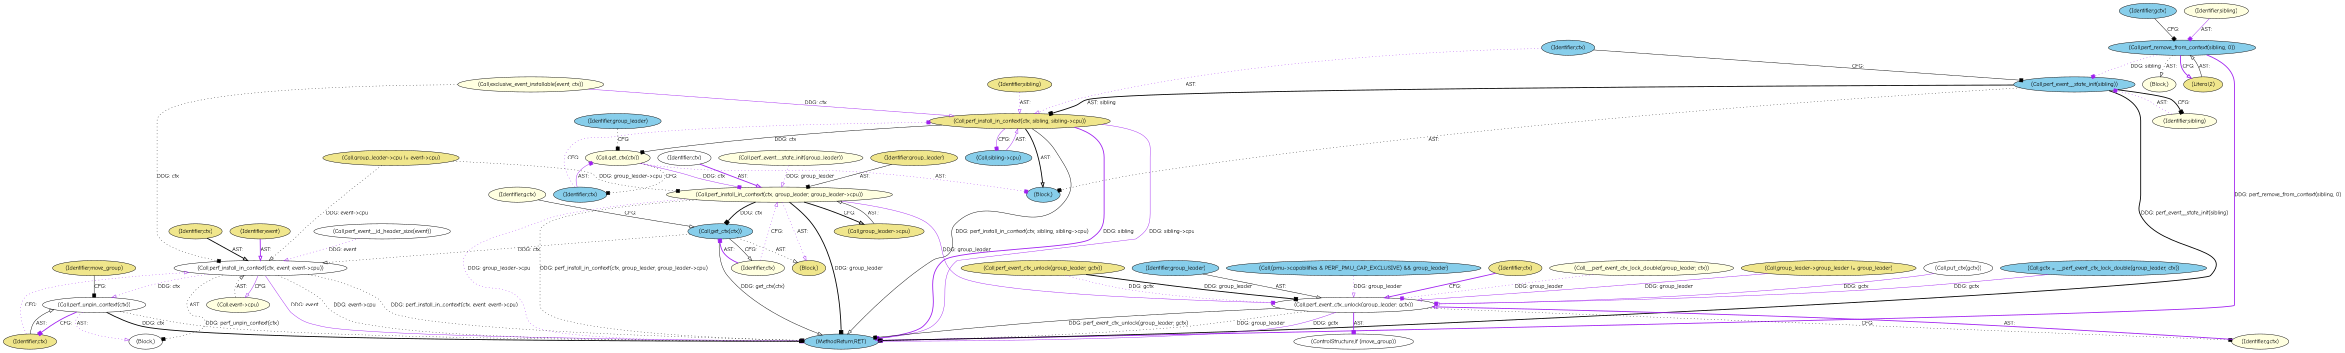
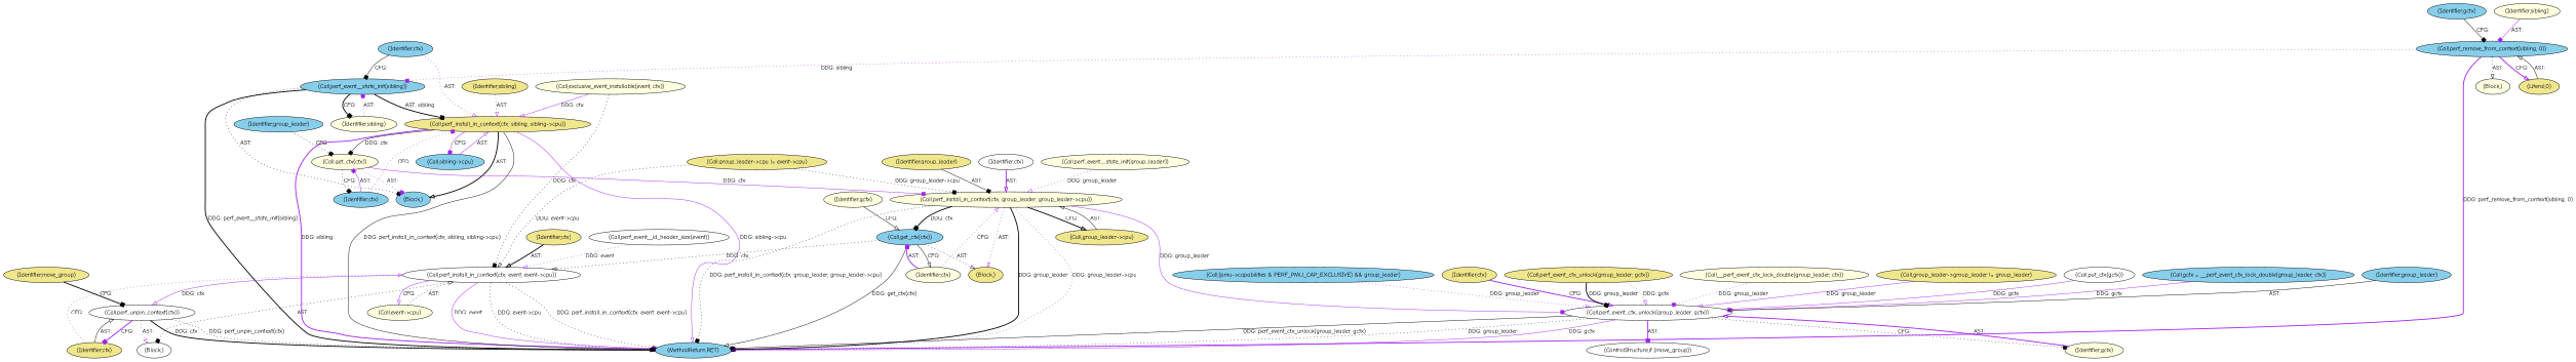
  digraph {
    fontname="Comic Neue"
    node [fillcolor=khaki fontname="Comic Neue" style=filled]
    edge [arrowhead=onormal color=purple fontname="Comic Neue" style=dotted]
    n1 [fillcolor=skyblue label="(Call,perf_remove_from_context(sibling, 0))"]
    n2 [fillcolor=skyblue label="(Call,perf_event__state_init(sibling))"]
    n3 [fillcolor=skyblue label="(MethodReturn,RET)"]
    n4 [fillcolor=lightyellow label="(Block,)"]
-   n5 [label="(Literal,2)"]
+   n5 [label="(Literal,0)"]
    n6 [label="(Call,perf_install_in_context(ctx, sibling, sibling->cpu))"]
    n7 [fillcolor=skyblue label="(Block,)"]
    n8 [fillcolor=lightyellow label="(Identifier,sibling)"]
    n9 [fillcolor=lightyellow label="(Call,get_ctx(ctx))"]
    n10 [fillcolor=skyblue label="(Call,sibling->cpu)"]
    n11 [fillcolor=lightyellow label="(Call,perf_install_in_context(ctx, group_leader, group_leader->cpu))"]
    n12 [fillcolor=skyblue label="(Identifier,ctx)"]
    n13 [fillcolor=skyblue label="(Call,get_ctx(ctx))"]
    n14 [fillcolor=white label="(Call,perf_event_ctx_unlock(group_leader, gctx))"]
    n15 [label="(Call,group_leader->cpu)"]
    n16 [label="(Block,)"]
    n17 [fillcolor=white label="(Call,perf_install_in_context(ctx, event, event->cpu))"]
    n18 [fillcolor=lightyellow label="(Identifier,ctx)"]
    n19 [fillcolor=white label="(ControlStructure,if (move_group))"]
    n20 [fillcolor=lightyellow label="(Identifier,gctx)"]
    n21 [fillcolor=white label="(Call,perf_unpin_context(ctx))"]
    n22 [fillcolor=white label="(Block,)"]
    n23 [fillcolor=lightyellow label="(Call,event->cpu)"]
    n24 [label="(Identifier,ctx)"]
    n25 [fillcolor=lightyellow label="(Identifier,gctx)"]
    n26 [label="(Call,group_leader->group_leader != group_leader)"]
-   n27 [label="(Identifier,event)"]
    n28 [label="(Call,group_leader->cpu != event->cpu)"]
    n29 [fillcolor=white label="(Call,put_ctx(gctx))"]
    n30 [fillcolor=skyblue label="(Identifier,gctx)"]
    n31 [fillcolor=white label="(Identifier,ctx)"]
    n32 [label="(Identifier,move_group)"]
    n33 [label="(Identifier,ctx)"]
    n34 [fillcolor=skyblue label="(Call,gctx = __perf_event_ctx_lock_double(group_leader, ctx))"]
    n35 [fillcolor=skyblue label="(Identifier,group_leader)"]
    n36 [fillcolor=lightyellow label="(Call,perf_event__state_init(group_leader))"]
    n37 [fillcolor=skyblue label="(Call,(pmu->capabilities & PERF_PMU_CAP_EXCLUSIVE) && group_leader)"]
    n38 [label="(Identifier,ctx)"]
    n39 [label="(Call,perf_event_ctx_unlock(group_leader, gctx))"]
    n40 [fillcolor=skyblue label="(Identifier,ctx)"]
    n41 [fillcolor=lightyellow label="(Call,__perf_event_ctx_lock_double(group_leader, ctx))"]
    n42 [fillcolor=white label="(Call,perf_event__id_header_size(event))"]
    n43 [label="(Identifier,group_leader)"]
    n44 [label="(Identifier,sibling)"]
    n45 [fillcolor=lightyellow label="(Call,exclusive_event_installable(event, ctx))"]
    n46 [fillcolor=skyblue label="(Identifier,group_leader)"]
    n47 [fillcolor=lightyellow label="(Identifier,sibling)"]
    n1 -> n2 [arrowhead=box label="DDG: sibling"]
    n1 -> n3 [arrowhead=box label="DDG: perf_remove_from_context(sibling, 0)" style=bold]
    n1 -> n4 [color=black label="AST: "]
    n1 -> n5 [label="CFG: " style=bold]
    n2 -> n3 [color=black label="DDG: perf_event__state_init(sibling)" style=bold]
    n2 -> n6 [arrowhead=box color=black label="AST: sibling" style=bold]
    n2 -> n7 [arrowhead=box color=black label="AST: "]
    n2 -> n8 [arrowhead=box color=black label="CFG: " style=bold]
    n5 -> n1 [color=black label="AST: " style=solid]
    n6 -> n3 [arrowhead=box label="DDG: sibling" style=bold]
    n6 -> n3 [label="DDG: sibling->cpu" style=solid]
    n6 -> n3 [color=black label="DDG: perf_install_in_context(ctx, sibling, sibling->cpu)" style=solid]
    n6 -> n7 [color=black label="AST: " style=bold]
    n6 -> n9 [arrowhead=box color=black label="DDG: ctx" style=solid]
    n6 -> n10 [arrowhead=box label="CFG: " style=solid]
    n8 -> n2 [arrowhead=box label="AST: "]
    n9 -> n7 [arrowhead=box label="AST: "]
    n9 -> n11 [arrowhead=box label="DDG: ctx" style=solid]
    n9 -> n12 [arrowhead=box color=black label="CFG: "]
    n10 -> n6 [label="AST: " style=solid]
    n11 -> n3 [arrowhead=box color=black label="DDG: group_leader" style=bold]
    n11 -> n3 [arrowhead=box label="DDG: group_leader->cpu"]
    n11 -> n3 [arrowhead=box color=black label="DDG: perf_install_in_context(ctx, group_leader, group_leader->cpu)"]
    n11 -> n13 [arrowhead=box color=black label="DDG: ctx" style=bold]
    n11 -> n14 [arrowhead=box label="DDG: group_leader" style=solid]
    n11 -> n15 [color=black label="CFG: " style=bold]
    n11 -> n16 [label="AST: "]
    n12 -> n6 [arrowhead=box label="CFG: "]
    n12 -> n9 [arrowhead=box label="AST: " style=solid]
    n13 -> n3 [color=black label="DDG: get_ctx(ctx)" style=solid]
    n13 -> n16 [color=black label="AST: "]
    n13 -> n17 [color=black label="DDG: ctx"]
    n13 -> n18 [color=black label="CFG: " style=solid]
    n14 -> n3 [arrowhead=box color=black label="DDG: perf_event_ctx_unlock(group_leader, gctx)" style=solid]
    n14 -> n3 [arrowhead=box color=black label="DDG: group_leader"]
    n14 -> n3 [label="DDG: gctx" style=solid]
    n14 -> n19 [arrowhead=box label="AST: " style=bold]
    n14 -> n20 [arrowhead=box color=black label="CFG: "]
    n15 -> n11 [color=black label="AST: " style=solid]
    n17 -> n3 [arrowhead=box label="DDG: event" style=solid]
    n17 -> n3 [color=black label="DDG: event->cpu"]
    n17 -> n3 [color=black label="DDG: perf_install_in_context(ctx, event, event->cpu)"]
-   n17 -> n21 [label="DDG: ctx"]
+   n17 -> n21 [label="DDG: ctx" style=solid]
    n17 -> n22 [arrowhead=box color=black label="AST: "]
    n17 -> n23 [label="CFG: " style=solid]
    n18 -> n11 [label="CFG: "]
    n18 -> n13 [arrowhead=box label="AST: " style=bold]
    n20 -> n14 [label="AST: " style=bold]
    n21 -> n3 [arrowhead=box color=black label="DDG: perf_unpin_context(ctx)"]
    n21 -> n3 [color=black label="DDG: ctx" style=bold]
    n21 -> n22 [label="AST: "]
    n21 -> n24 [arrowhead=box label="CFG: " style=bold]
    n23 -> n17 [color=black label="AST: "]
    n24 -> n17 [label="CFG: "]
    n24 -> n21 [color=black label="AST: " style=solid]
    n25 -> n13 [color=black label="CFG: " style=solid]
    n26 -> n14 [label="DDG: group_leader" style=solid]
-   n27 -> n17 [label="AST: " style=bold]
    n28 -> n11 [arrowhead=box color=black label="DDG: group_leader->cpu"]
    n28 -> n17 [color=black label="DDG: event->cpu"]
    n29 -> n14 [label="DDG: gctx" style=solid]
    n30 -> n1 [arrowhead=box color=black label="CFG: " style=solid]
    n31 -> n11 [label="AST: " style=bold]
-   n32 -> n21 [arrowhead=box color=black label="CFG: " style=solid]
+   n32 -> n21 [arrowhead=box color=black label="CFG: " style=bold]
    n33 -> n17 [color=black label="AST: " style=bold]
    n34 -> n14 [arrowhead=box label="DDG: gctx" style=solid]
    n35 -> n14 [color=black label="AST: " style=solid]
    n36 -> n11 [label="DDG: group_leader"]
    n37 -> n14 [label="DDG: group_leader"]
    n38 -> n14 [label="CFG: " style=bold]
    n39 -> n14 [arrowhead=box color=black label="DDG: group_leader" style=bold]
    n39 -> n14 [label="DDG: gctx"]
    n40 -> n2 [arrowhead=box color=black label="CFG: " style=solid]
    n40 -> n6 [label="AST: "]
    n41 -> n14 [arrowhead=box label="DDG: group_leader"]
    n42 -> n17 [label="DDG: event"]
    n43 -> n11 [arrowhead=box color=black label="AST: " style=solid]
    n44 -> n6 [label="AST: "]
    n45 -> n6 [label="DDG: ctx" style=solid]
    n45 -> n17 [arrowhead=box color=black label="DDG: ctx"]
    n46 -> n9 [arrowhead=box color=black label="CFG: "]
    n47 -> n1 [arrowhead=box label="AST: " style=solid]
  }
